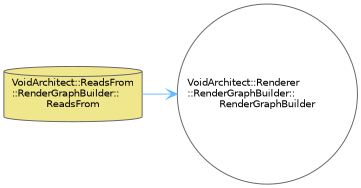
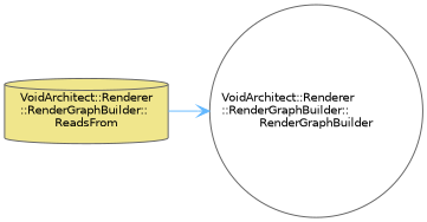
  digraph {
    rankdir=LR
    node [fontname=Helvetica fontsize=10 style=filled]
-   n1 [color=gray40 fillcolor=khaki fontcolor=black height=0.2 label="VoidArchitect::ReadsFrom\l::RenderGraphBuilder::\lReadsFrom" shape=cylinder width=0.4]
+   n1 [color=gray40 fillcolor=khaki fontcolor=black height=0.2 label="VoidArchitect::Renderer\l::RenderGraphBuilder::\lReadsFrom" shape=cylinder width=0.4]
    n2 [color=grey40 fillcolor=white height=0.2 label="VoidArchitect::Renderer\l::RenderGraphBuilder::\lRenderGraphBuilder" shape=circle width=0.4]
    n1 -> n2 [color=steelblue1 fontname=Helvetica fontsize=10 labelfontname=Helvetica labelfontsize=10 style=solid arrowhead=vee]
  }
